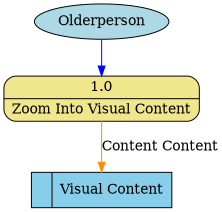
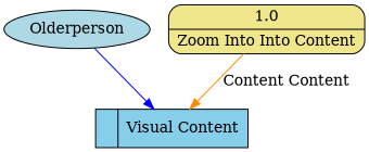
  digraph {
    node [style=filled]
    n1 [fillcolor=skyblue label="<f0>  |<f1> Visual Content " shape=record]
    n2 [fillcolor=lightblue label=Olderperson shape=ellipse]
-   n3 [fillcolor=khaki label="{<f0> 1.0|<f1> Zoom Into Visual Content }" shape=Mrecord]
-   n2 -> n3 [color=blue]
+   n3 [fillcolor=khaki label="{<f0> 1.0|<f1> Zoom Into Into Content }" shape=Mrecord]
+   n2 -> n1 [color=blue]
    n3 -> n1 [color=darkorange label="Content Content"]
  }
